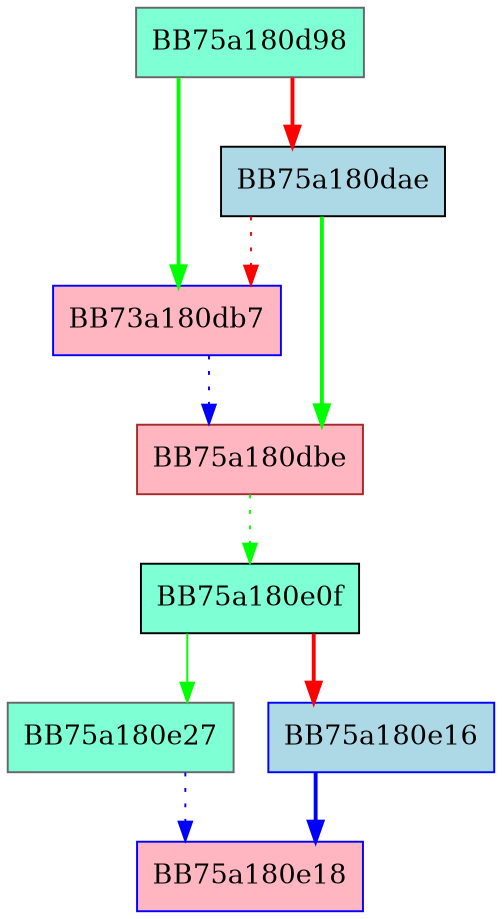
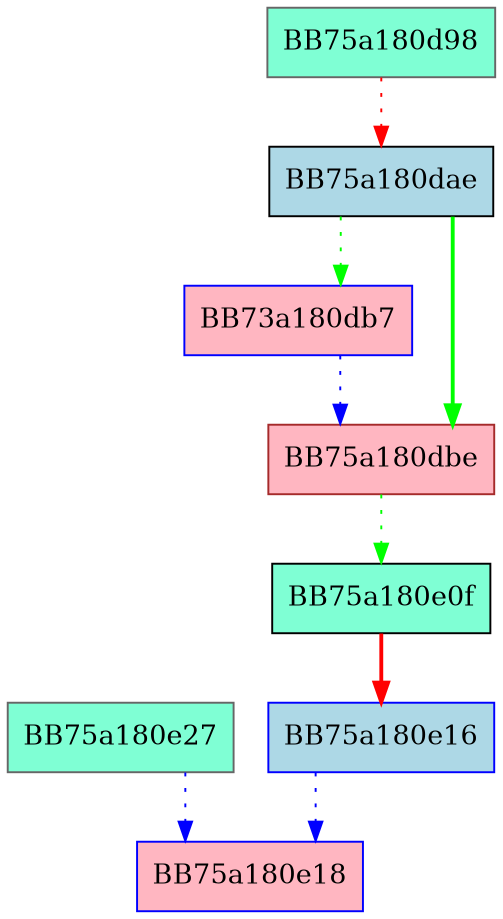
  digraph {
    splines=ortho
    node [color=blue fillcolor=lightpink shape=box style=filled]
    edge [color=green style=bold]
    n1 [label=BB73a180db7]
    BB75a180d98 [color=gray40 fillcolor=aquamarine]
    BB75a180dae [color=black fillcolor=lightblue]
    BB75a180dbe [color=brown]
    BB75a180e0f [color=black fillcolor=aquamarine]
    BB75a180e27 [color=gray40 fillcolor=aquamarine]
    BB75a180e16 [fillcolor=lightblue]
    BB75a180e18
    n1 -> BB75a180dbe [color=blue style=dotted]
-   BB75a180d98 -> n1
-   BB75a180d98 -> BB75a180dae [color=red]
-   BB75a180dae -> n1 [color=red style=dotted]
+   BB75a180d98 -> BB75a180dae [color=red style=dotted]
+   BB75a180dae -> n1 [style=dotted]
    BB75a180dae -> BB75a180dbe
    BB75a180dbe -> BB75a180e0f [style=dotted]
-   BB75a180e0f -> BB75a180e27 [style=solid]
    BB75a180e0f -> BB75a180e16 [color=red]
    BB75a180e27 -> BB75a180e18 [color=blue style=dotted]
-   BB75a180e16 -> BB75a180e18 [color=blue]
+   BB75a180e16 -> BB75a180e18 [color=blue style=dotted]
  }
